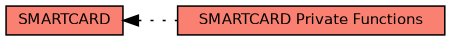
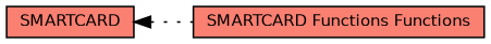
  digraph {
    rankdir=LR
    node [color=black fillcolor=salmon fontname=Helvetica fontsize=10 shape=box style=filled]
    n1 [height=0.2 label=SMARTCARD width=0.4]
-   n2 [fontcolor=black height=0.2 label="SMARTCARD Private Functions" width=0.4]
+   n2 [fontcolor=black height=0.2 label="SMARTCARD Functions Functions" width=0.4]
    n1 -> n2 [dir=back fontname=Helvetica fontsize=10 labelfontname=Helvetica labelfontsize=10 shape=plaintext style=dotted]
  }
